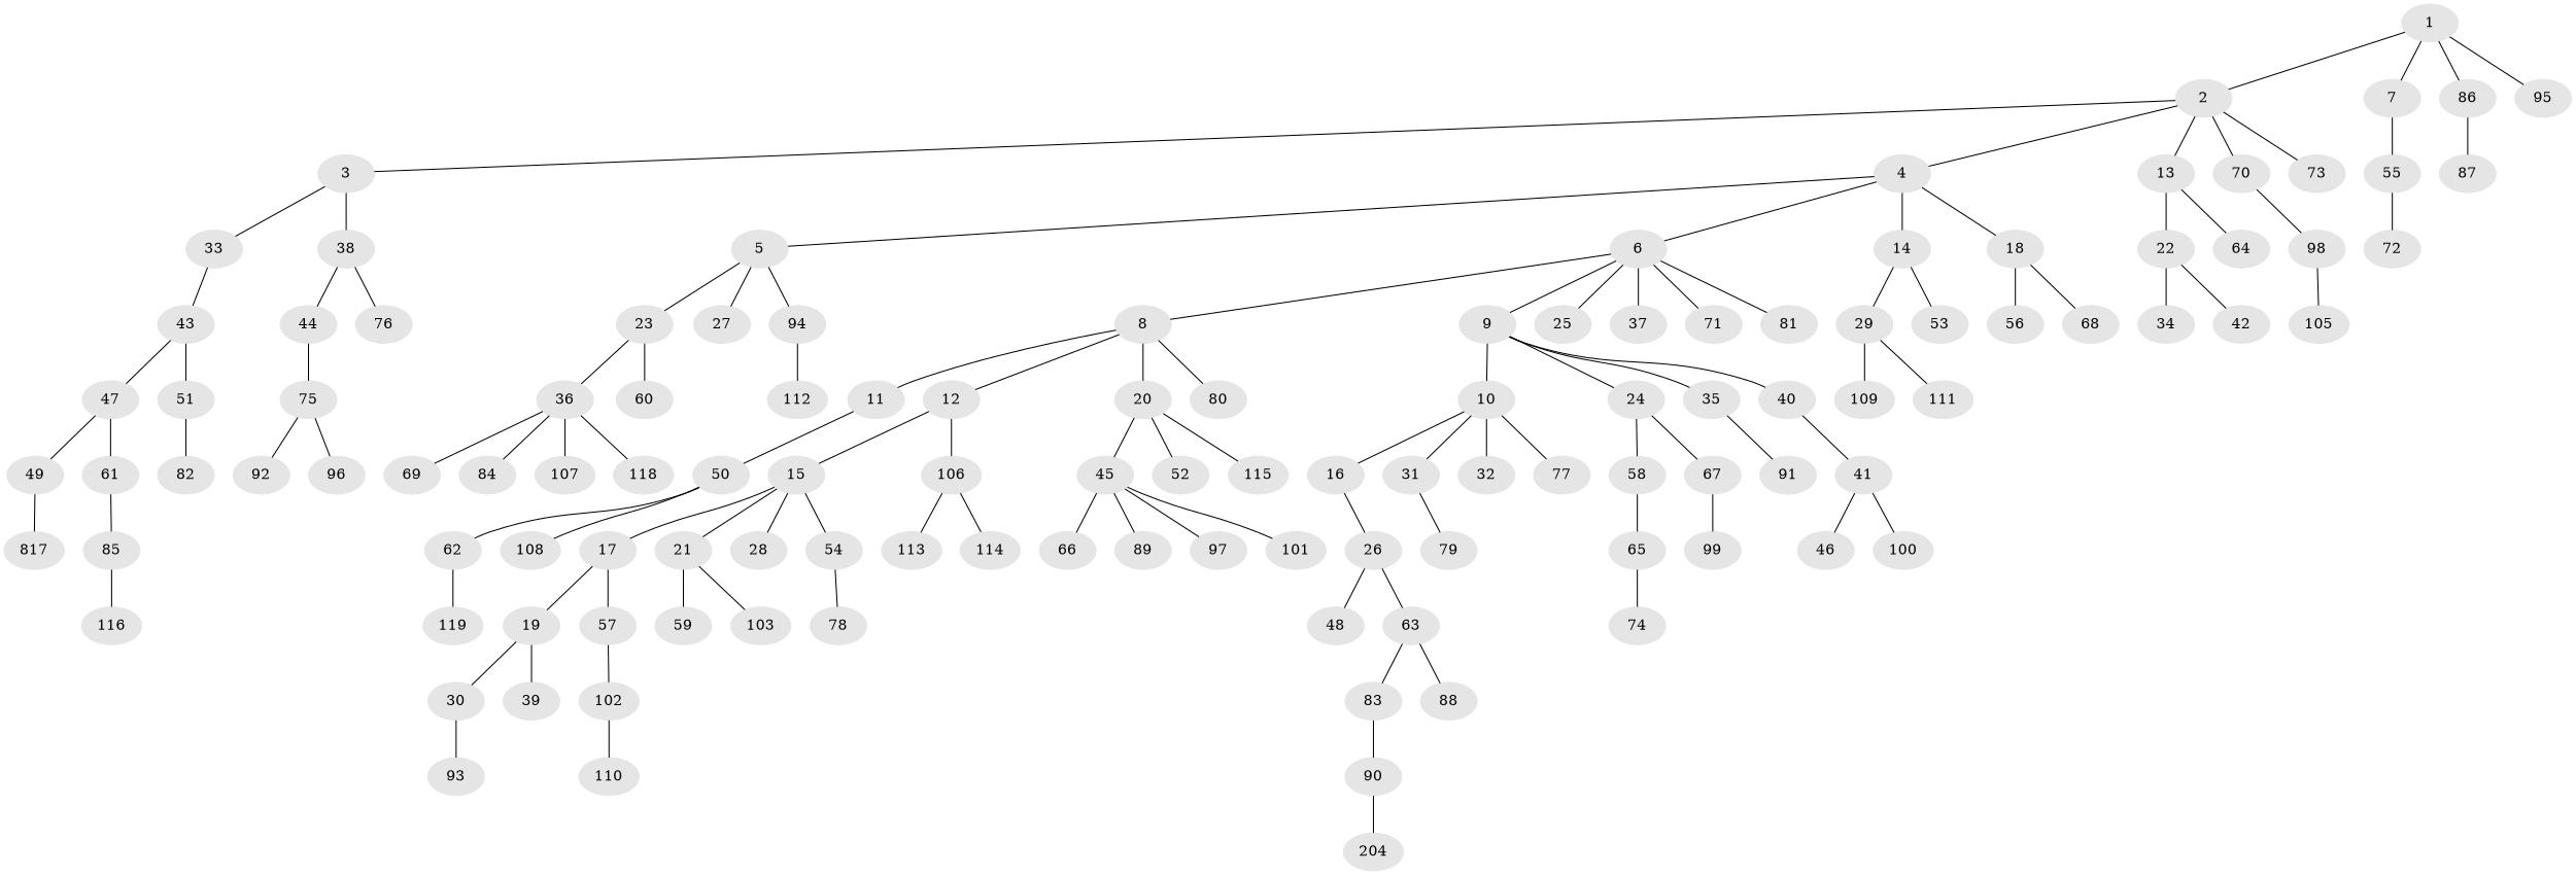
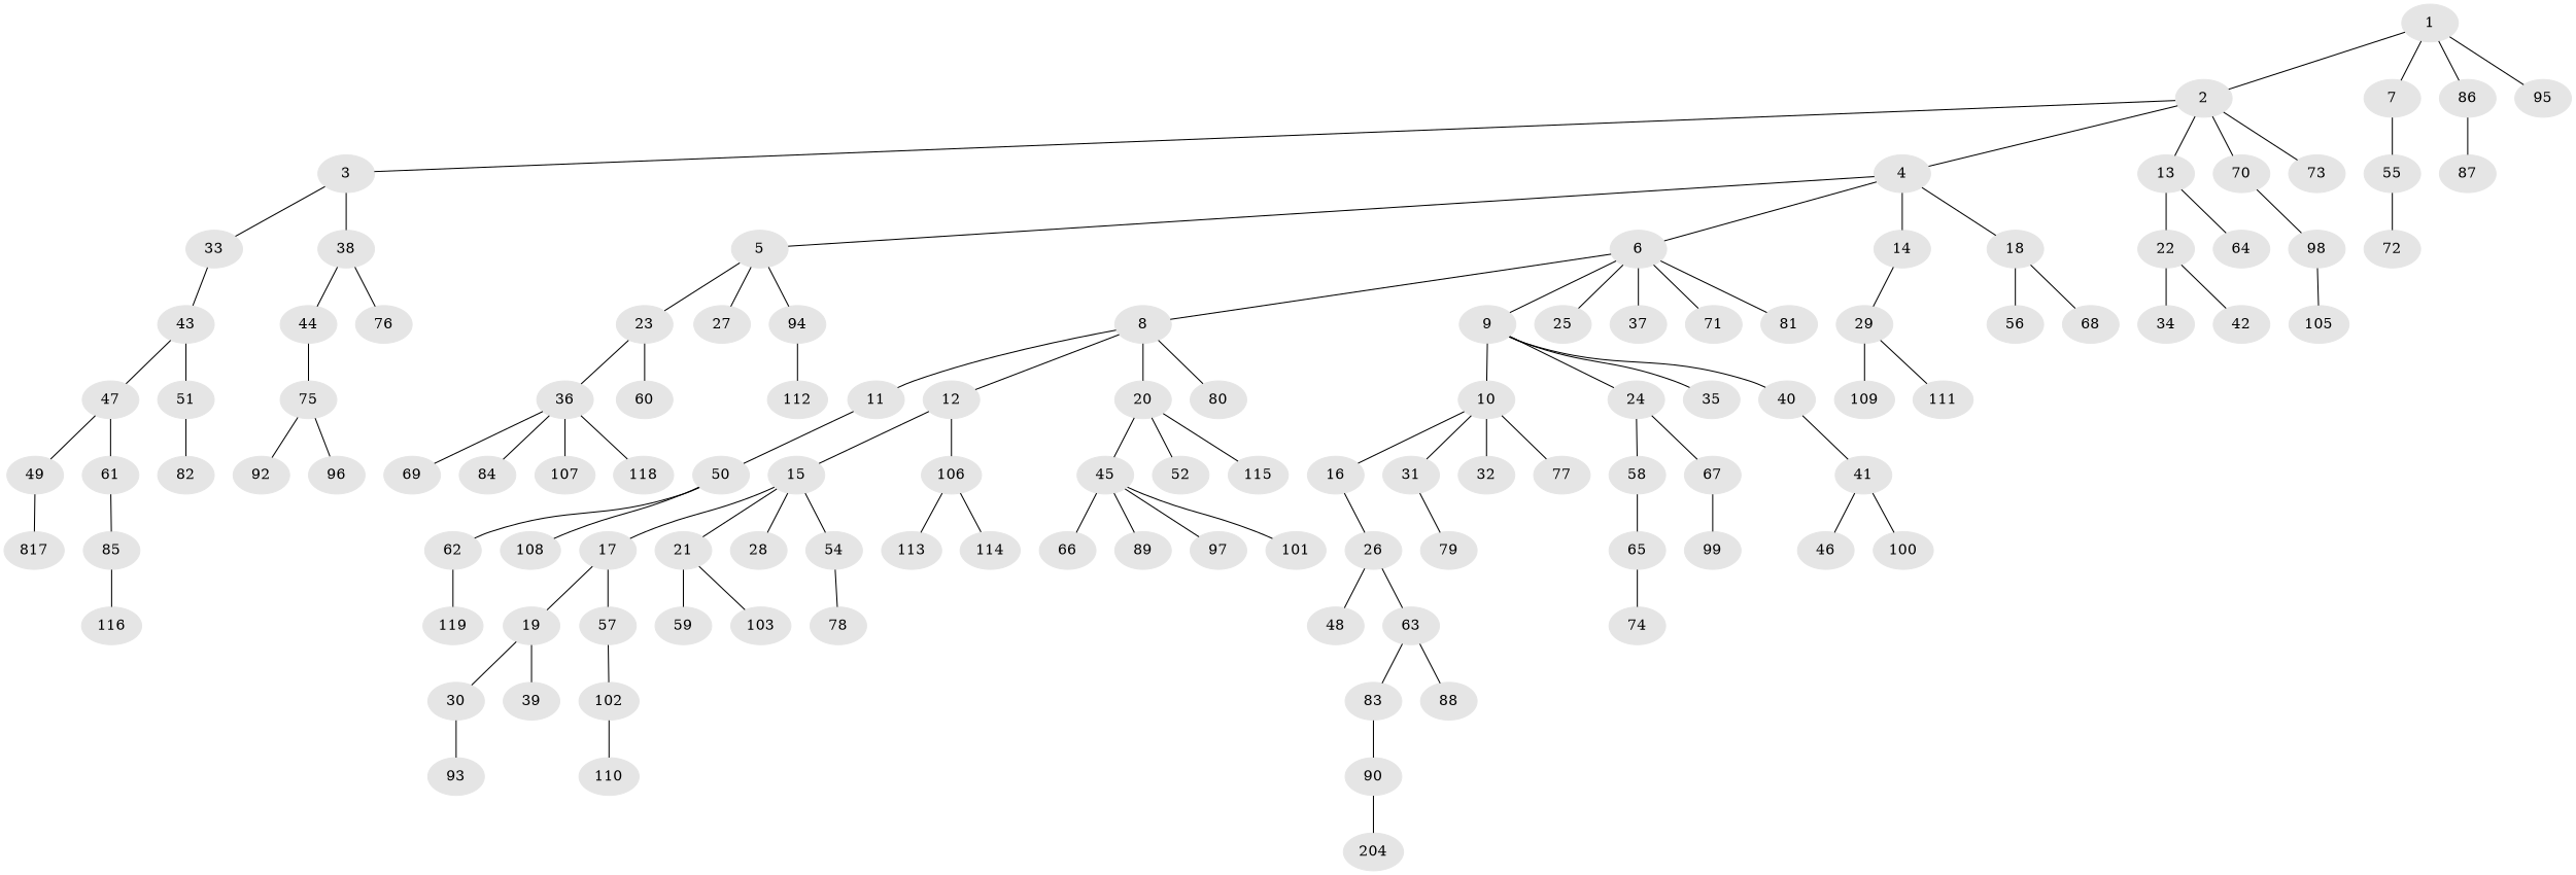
  graph {
    node [color=gray90 style=filled]
    1
    2
    7
    86
    95
    3
    4
    13
    70
    73
    55
    87
    33
    38
    5
    6
    14
    18
    22
    64
    98
    43
    44
    76
    23
    27
    94
    8
    9
    25
    37
    71
    81
    29
-   53
    56
    68
    36
    60
    112
    11
    12
    20
    80
    10
    24
    35
    40
    72
    50
    15
    106
    45
    52
    115
    16
    31
    32
    77
    58
    67
-   91
    41
    26
    79
    62
    108
    17
    21
    28
    54
    113
    114
    34
    42
    109
    111
    19
    57
    59
    103
    78
    48
    63
    30
    39
    102
    93
    66
    89
    97
    101
    69
    84
    107
    118
    65
    99
    83
    88
    47
    51
    75
    46
    100
    49
    61
    82
    92
    96
    n111 [label=817]
    85
    119
    110
    74
    116
    90
    105
    n119 [label=204]
    1 -- 2
    1 -- 7
    1 -- 86
    1 -- 95
    2 -- 3
    2 -- 4
    2 -- 13
    2 -- 70
    2 -- 73
    7 -- 55
    86 -- 87
    3 -- 33
    3 -- 38
    4 -- 5
    4 -- 6
    4 -- 14
    4 -- 18
    13 -- 22
    13 -- 64
    70 -- 98
    55 -- 72
    33 -- 43
    38 -- 44
    38 -- 76
    5 -- 23
    5 -- 27
    5 -- 94
    6 -- 8
    6 -- 9
    6 -- 25
    6 -- 37
    6 -- 71
    6 -- 81
    14 -- 29
-   14 -- 53
    18 -- 56
    18 -- 68
    22 -- 34
    22 -- 42
    98 -- 105
    43 -- 47
    43 -- 51
    44 -- 75
    23 -- 36
    23 -- 60
    94 -- 112
    8 -- 11
    8 -- 12
    8 -- 20
    8 -- 80
    9 -- 10
    9 -- 24
    9 -- 35
    9 -- 40
    29 -- 109
    29 -- 111
    36 -- 69
    36 -- 84
    36 -- 107
    36 -- 118
    11 -- 50
    12 -- 15
    12 -- 106
    20 -- 45
    20 -- 52
    20 -- 115
    10 -- 16
    10 -- 31
    10 -- 32
    10 -- 77
    24 -- 58
    24 -- 67
-   35 -- 91
    40 -- 41
    50 -- 62
    50 -- 108
    15 -- 17
    15 -- 21
    15 -- 28
    15 -- 54
    106 -- 113
    106 -- 114
    45 -- 66
    45 -- 89
    45 -- 97
    45 -- 101
    16 -- 26
    31 -- 79
    58 -- 65
    67 -- 99
    41 -- 46
    41 -- 100
    26 -- 48
    26 -- 63
    62 -- 119
    17 -- 19
    17 -- 57
    21 -- 59
    21 -- 103
    54 -- 78
    19 -- 30
    19 -- 39
    57 -- 102
    63 -- 83
    63 -- 88
    30 -- 93
    102 -- 110
    65 -- 74
    83 -- 90
    47 -- 49
    47 -- 61
    51 -- 82
    75 -- 92
    75 -- 96
    49 -- n111
    61 -- 85
    85 -- 116
    90 -- n119
  }
